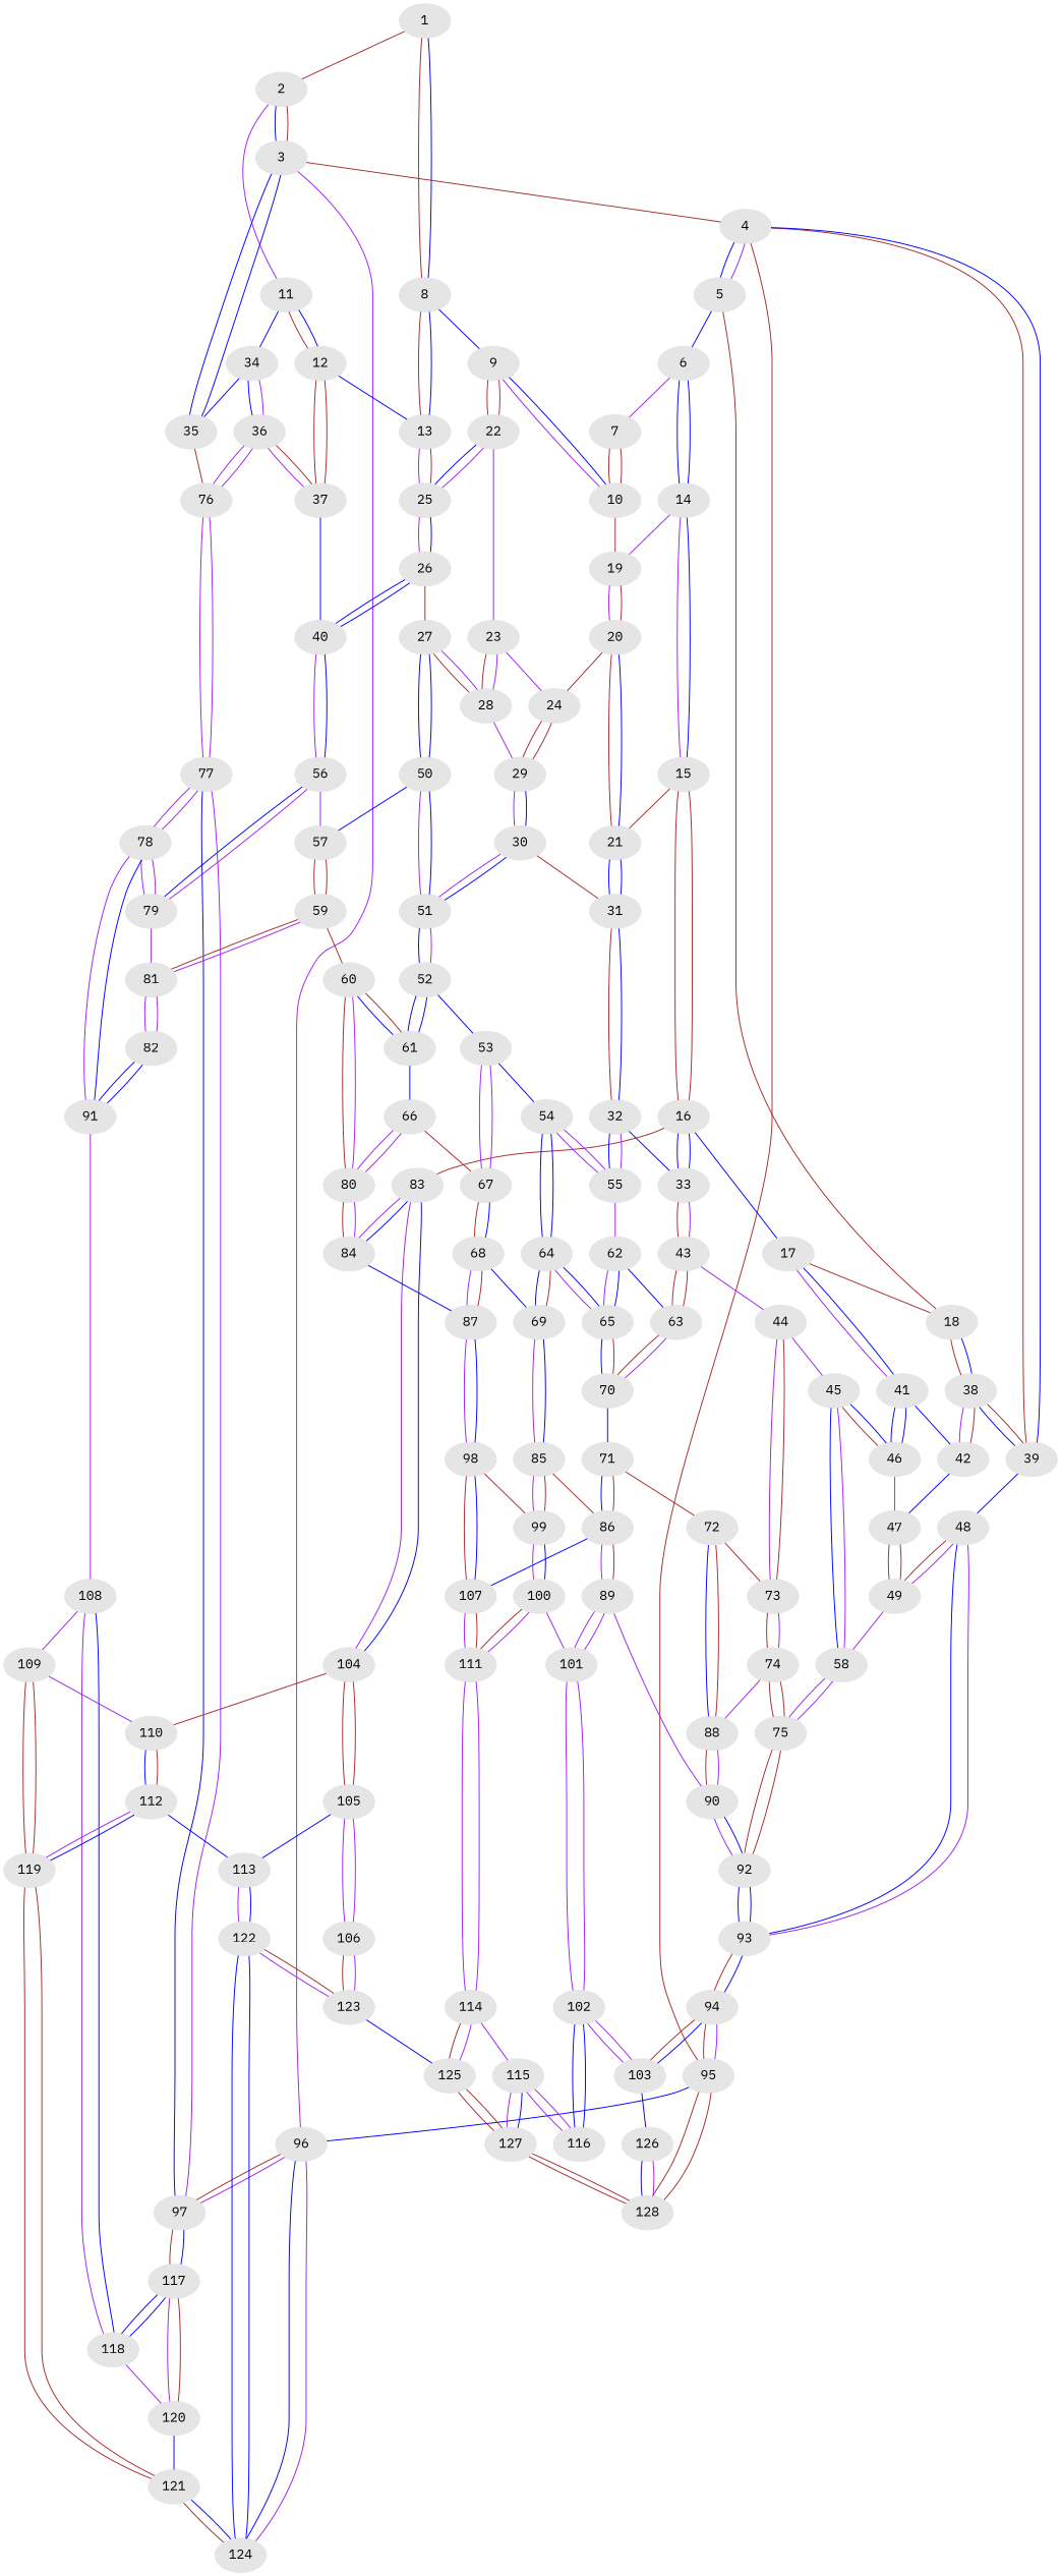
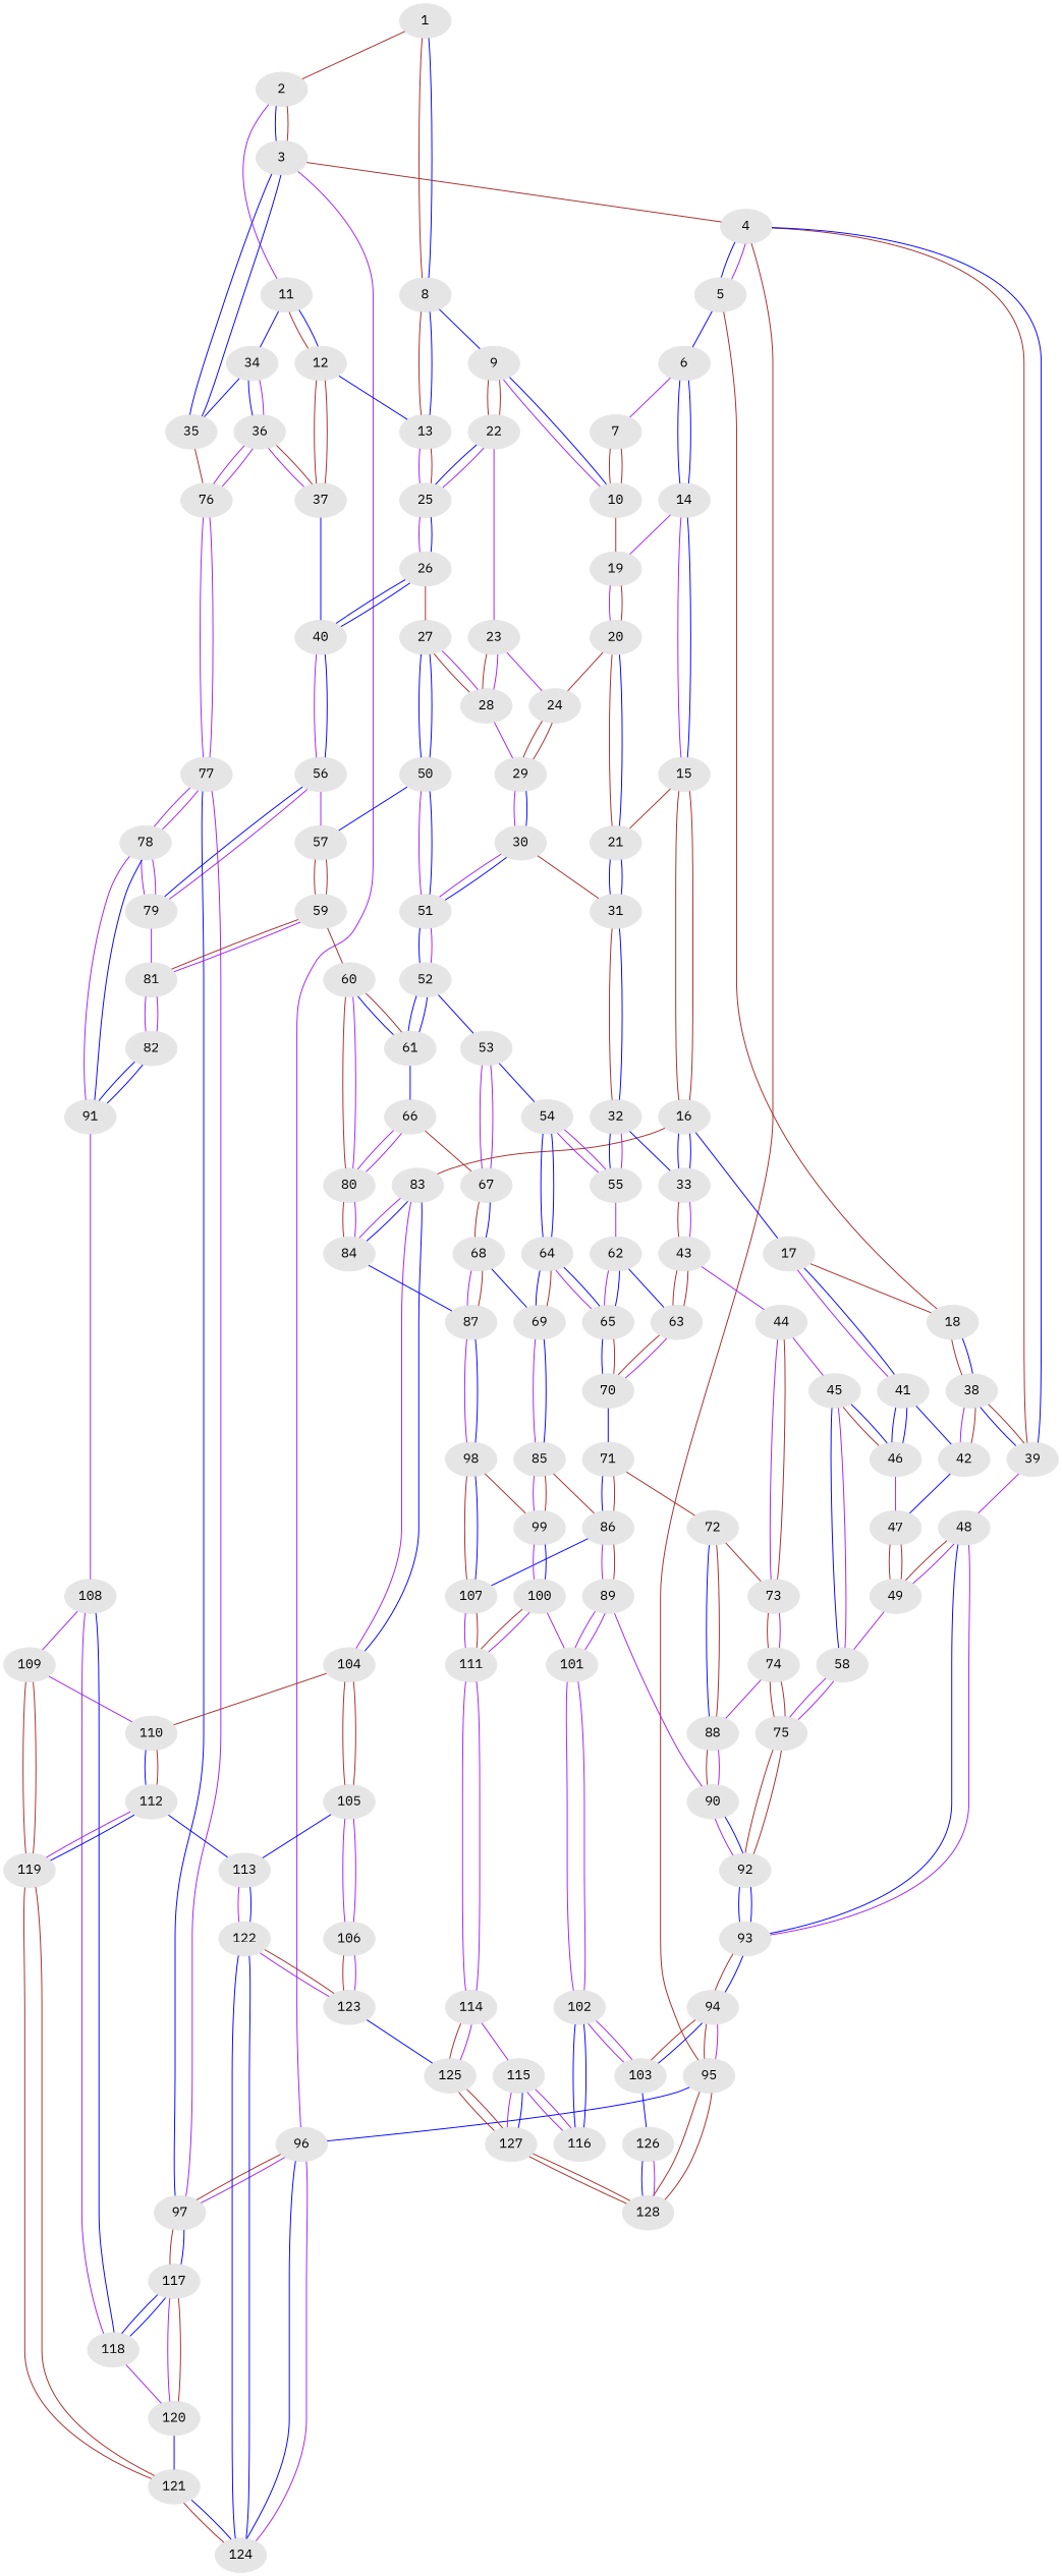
  graph {
    fontname="IBM Plex Mono"
    node [color=gray90 fontname="IBM Plex Mono" style=filled]
    edge [color=purple fontname="IBM Plex Mono"]
    1
    2
    8
    3
    11
    9
    13
    4
    35
    96
    12
    34
    5
    39
    95
    76
    97
    124
    6
    18
    48
    128
    7
    14
    38
    10
    19
    15
    22
    25
    23
    20
    37
    36
    40
    26
    16
    21
    17
    33
    83
    31
    41
    43
    42
    46
    24
    29
    32
    28
    30
    27
    50
    56
    51
    57
    52
    55
    62
    44
    63
    77
    47
    49
    93
    79
    45
    73
    70
    58
    74
    75
    94
    59
    53
    61
    54
    67
    66
    64
    68
    65
    69
    81
    60
    92
    80
    82
    84
    71
    85
    87
    98
    86
    99
    72
    88
    89
    107
    90
    78
    91
    117
    108
    104
    105
    110
    100
    101
    102
    109
    118
    103
    126
    120
    111
    114
    116
    106
    113
    112
    123
    122
    125
    119
    121
    115
    127
    1 -- 2 [color=brown]
    1 -- 8 [color=brown]
    1 -- 8 [color=blue]
    2 -- 3 [color=blue]
    2 -- 3 [color=brown]
    2 -- 11
    8 -- 9 [color=blue]
    8 -- 13 [color=brown]
    8 -- 13 [color=blue]
    3 -- 4 [color=brown]
    3 -- 35 [color=blue]
    3 -- 35 [color=blue]
    3 -- 96
    11 -- 12 [color=brown]
    11 -- 12 [color=blue]
    11 -- 34 [color=blue]
    9 -- 10
    9 -- 10 [color=blue]
    9 -- 22 [color=brown]
    9 -- 22 [color=brown]
    13 -- 25
    13 -- 25 [color=brown]
    4 -- 5 [color=blue]
    4 -- 5
    4 -- 39 [color=brown]
    4 -- 39 [color=blue]
    4 -- 95 [color=brown]
    35 -- 76 [color=brown]
    96 -- 97 [color=brown]
    96 -- 97
    96 -- 124 [color=blue]
    96 -- 124
    12 -- 13 [color=blue]
    12 -- 37 [color=brown]
    12 -- 37 [color=brown]
    34 -- 35 [color=blue]
    34 -- 36 [color=blue]
    34 -- 36
    5 -- 6 [color=blue]
    5 -- 18 [color=brown]
-   39 -- 48 [color=blue]
+   39 -- 48
    95 -- 96 [color=blue]
    95 -- 128 [color=brown]
    95 -- 128 [color=brown]
    76 -- 77
    76 -- 77
    97 -- 117 [color=brown]
    97 -- 117 [color=blue]
    6 -- 7
    6 -- 14 [color=blue]
    6 -- 14 [color=blue]
    18 -- 38 [color=brown]
    18 -- 38 [color=blue]
    48 -- 49 [color=brown]
    48 -- 49
    48 -- 93 [color=blue]
    48 -- 93
    7 -- 10 [color=brown]
    7 -- 10 [color=brown]
    14 -- 19
    14 -- 15
    14 -- 15 [color=blue]
    38 -- 39 [color=blue]
    38 -- 39 [color=brown]
    38 -- 42
    38 -- 42 [color=brown]
    10 -- 19 [color=brown]
    19 -- 20
    19 -- 20 [color=brown]
    15 -- 16 [color=brown]
    15 -- 16 [color=brown]
    15 -- 21 [color=brown]
    22 -- 25 [color=blue]
    22 -- 25
    22 -- 23
    25 -- 26
    25 -- 26 [color=blue]
    23 -- 24
    23 -- 28 [color=brown]
    23 -- 28
    20 -- 21 [color=brown]
    20 -- 21 [color=blue]
    20 -- 24 [color=brown]
    37 -- 40 [color=blue]
    36 -- 76
    36 -- 76
    36 -- 37
    36 -- 37 [color=brown]
    40 -- 56
    40 -- 56 [color=blue]
    26 -- 40 [color=blue]
    26 -- 40 [color=blue]
    26 -- 27 [color=brown]
    16 -- 17 [color=blue]
    16 -- 33 [color=blue]
    16 -- 33 [color=blue]
    16 -- 83 [color=brown]
    21 -- 31 [color=blue]
    21 -- 31 [color=blue]
    17 -- 18 [color=brown]
    17 -- 41
    17 -- 41 [color=blue]
    33 -- 43 [color=brown]
    33 -- 43
    83 -- 84
    83 -- 84 [color=blue]
    83 -- 104
    83 -- 104 [color=blue]
    31 -- 32 [color=brown]
    31 -- 32 [color=blue]
    41 -- 42 [color=blue]
    41 -- 46 [color=blue]
    41 -- 46 [color=blue]
    43 -- 44
    43 -- 63 [color=brown]
    43 -- 63 [color=brown]
    42 -- 47 [color=blue]
    46 -- 47
    24 -- 29 [color=brown]
    24 -- 29 [color=brown]
    29 -- 30
    29 -- 30 [color=blue]
    32 -- 33 [color=blue]
    32 -- 55 [color=blue]
    32 -- 55
    28 -- 29
    30 -- 31 [color=brown]
    30 -- 51
    30 -- 51 [color=blue]
    27 -- 28 [color=brown]
    27 -- 28
    27 -- 50 [color=blue]
    27 -- 50 [color=blue]
    50 -- 51
    50 -- 51 [color=blue]
    50 -- 57 [color=blue]
    56 -- 57
    56 -- 79 [color=blue]
    56 -- 79
    51 -- 52 [color=blue]
    51 -- 52
    57 -- 59 [color=brown]
    57 -- 59 [color=brown]
    52 -- 53 [color=blue]
    52 -- 61 [color=blue]
    52 -- 61 [color=blue]
    55 -- 62
    62 -- 63 [color=blue]
    62 -- 65
    62 -- 65 [color=blue]
    44 -- 45
    44 -- 73
    44 -- 73 [color=brown]
    63 -- 70 [color=brown]
    63 -- 70
    77 -- 97 [color=blue]
    77 -- 97
    77 -- 78
    77 -- 78
    47 -- 49 [color=brown]
    47 -- 49 [color=brown]
    49 -- 58
    93 -- 94 [color=brown]
    93 -- 94 [color=blue]
    79 -- 81
    45 -- 46 [color=brown]
    45 -- 46 [color=blue]
    45 -- 58 [color=blue]
    45 -- 58
    73 -- 74 [color=brown]
    73 -- 74
    70 -- 71 [color=blue]
    58 -- 75
    58 -- 75
    74 -- 75 [color=brown]
    74 -- 75 [color=brown]
    74 -- 88
    75 -- 92 [color=brown]
    75 -- 92 [color=brown]
    94 -- 95 [color=brown]
    94 -- 95
    94 -- 103 [color=brown]
    94 -- 103 [color=blue]
    59 -- 81 [color=brown]
    59 -- 81
    59 -- 60 [color=brown]
    53 -- 54 [color=blue]
    53 -- 67
    53 -- 67
    61 -- 66 [color=blue]
    54 -- 55
    54 -- 55
    54 -- 64 [color=blue]
    54 -- 64 [color=blue]
    67 -- 68 [color=brown]
    67 -- 68 [color=blue]
    66 -- 67 [color=brown]
    66 -- 80
    66 -- 80
    64 -- 65
    64 -- 65 [color=blue]
    64 -- 69 [color=blue]
    64 -- 69 [color=brown]
    68 -- 69 [color=blue]
    68 -- 87
    68 -- 87 [color=brown]
    65 -- 70 [color=blue]
    65 -- 70 [color=brown]
    69 -- 85
    69 -- 85 [color=blue]
    81 -- 82
    81 -- 82
    60 -- 61 [color=blue]
    60 -- 61 [color=brown]
    60 -- 80 [color=brown]
    60 -- 80
    92 -- 93 [color=blue]
    92 -- 93 [color=blue]
    80 -- 84 [color=brown]
    80 -- 84
    82 -- 91 [color=blue]
    82 -- 91 [color=blue]
    84 -- 87 [color=blue]
    71 -- 86 [color=blue]
    71 -- 86 [color=brown]
    71 -- 72 [color=brown]
    85 -- 86 [color=brown]
    85 -- 99
    85 -- 99 [color=brown]
    87 -- 98
    87 -- 98 [color=blue]
    98 -- 99 [color=brown]
    98 -- 107 [color=brown]
    98 -- 107 [color=blue]
    86 -- 89
    86 -- 89 [color=brown]
    86 -- 107 [color=blue]
    99 -- 100
    99 -- 100 [color=blue]
    72 -- 73 [color=brown]
    72 -- 88 [color=blue]
    72 -- 88 [color=brown]
    88 -- 90 [color=brown]
    88 -- 90
    89 -- 90
    89 -- 101
    89 -- 101
    107 -- 111
    107 -- 111 [color=brown]
    90 -- 92
    90 -- 92 [color=blue]
    78 -- 79
    78 -- 79
    78 -- 91
    78 -- 91 [color=blue]
    91 -- 108
    117 -- 118 [color=blue]
    117 -- 118 [color=blue]
    117 -- 120
    117 -- 120 [color=brown]
    108 -- 109
    108 -- 118
    108 -- 118 [color=blue]
    104 -- 105 [color=brown]
    104 -- 105 [color=brown]
    104 -- 110 [color=brown]
    105 -- 106
    105 -- 106
    105 -- 113 [color=blue]
    110 -- 112 [color=blue]
    110 -- 112 [color=brown]
    100 -- 101
    100 -- 111 [color=brown]
    100 -- 111
    101 -- 102
    101 -- 102
    102 -- 103
    102 -- 103
    102 -- 116 [color=blue]
    102 -- 116 [color=blue]
    109 -- 110
    109 -- 119 [color=brown]
    109 -- 119 [color=brown]
    118 -- 120
    103 -- 126 [color=blue]
    126 -- 128 [color=blue]
    126 -- 128
    120 -- 121 [color=blue]
    111 -- 114
    111 -- 114
    114 -- 125 [color=brown]
    114 -- 125
    114 -- 115
    106 -- 123 [color=brown]
    106 -- 123
    113 -- 122
    113 -- 122 [color=blue]
    112 -- 113 [color=blue]
    112 -- 119
    112 -- 119 [color=blue]
    123 -- 125 [color=blue]
    122 -- 124 [color=blue]
    122 -- 124 [color=blue]
    122 -- 123
    122 -- 123 [color=brown]
    125 -- 127 [color=brown]
    125 -- 127 [color=brown]
    119 -- 121 [color=brown]
    119 -- 121 [color=brown]
    121 -- 124 [color=brown]
    121 -- 124 [color=blue]
    115 -- 116
    115 -- 116
    115 -- 127
    115 -- 127 [color=blue]
    127 -- 128 [color=brown]
    127 -- 128 [color=brown]
  }
